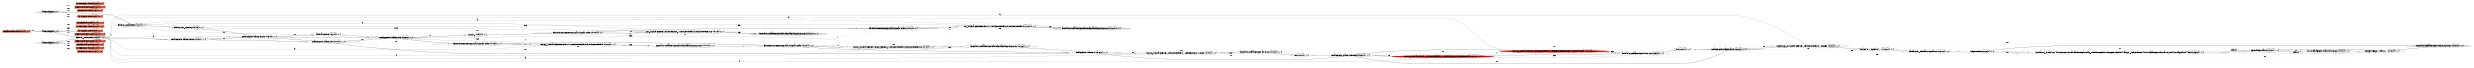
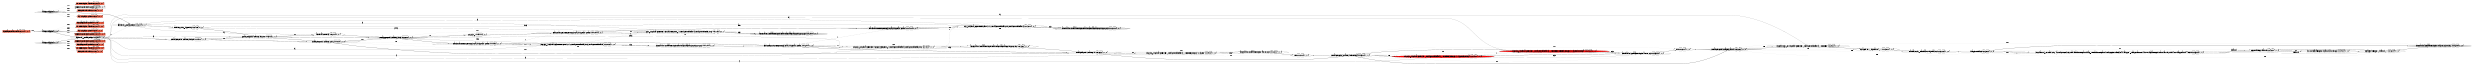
  digraph {
    rankdir=LR
    node [fillcolor=white shape=ellipse style=filled]
    edge [style=bold]
    n1 [fillcolor=lightgray label="addObjectModifyActions['0', '1', '0']" shape=diamond]
    n2 [fillcolor=tomato label="ObjectChangeCommand command@@@2@@@['1', '1', '1']" shape=box]
    n3 [fillcolor=tomato label="DBRProgressMonitor monitor@@@2@@@['0', '1', '0']" shape=box]
    n4 [fillcolor=tomato label="DBCExecutionContext executionContext@@@2@@@['0', '1', '0']" shape=box]
    n5 [label="ExasolUser obj = command.getObject()@@@3@@@['1', '1', '0']"]
    n6 [fillcolor=tomato label="ObjectChangeCommand command@@@2@@@['0', '1', '0']" shape=box]
    n7 [fillcolor=tomato label="List<DBEPersistAction> actionList@@@2@@@['0', '1', '0']" shape=box]
    n8 [label="String script = String.format(\"ALTER USER %s SET CONSUMER_GROUP = %s\",DBUtils.getQuotedIdentifier(obj),DBUtils.getQuotedIdentifier(priority))@@@14@@@['1', '1', '0']"]
    n9 [label="String script = String.format(\"GRANT PRIORITY GROUP %s to %s\",DBUtils.getQuotedIdentifier(priority),DBUtils.getQuotedIdentifier(obj))@@@10@@@['1', '1', '0']"]
    n10 [label="String script = String.format(\"ALTER USER \" + DBUtils.getQuotedIdentifier(obj) + \" IDENTIFIED AT LDAP AS '%s'\",obj.getDn())@@@19@@@['1', '1', '0']"]
    n11 [fillcolor=red label="String script = String.format(\"ALTER USER \" + DBUtils.getQuotedIdentifier(obj) + \" BY KERBEROS PRINCIPAL '%s'\",obj.getKerberosPrincipal())@@@24@@@['1', '0', '0']"]
    n12 [fillcolor=red label="String script = String.format(\"ALTER USER \" + DBUtils.getQuotedIdentifier(obj) + \" IDENTIFIED BY KERBEROS PRINCIPAL '%s'\",obj.getKerberosPrincipal())@@@24@@@['0', '1', '0']"]
    n13 [label="command.getProperties().containsKey(\"description\")@@@4@@@['1', '1', '0']" shape=diamond]
    n14 [label="command.getProperties().containsKey(\"description\")@@@5@@@['1', '1', '1']" shape=diamond]
    n15 [label="StringBuilder script = new StringBuilder(\"ALTER USER \" + DBUtils.getQuotedIdentifier(obj) + \" IDENTIFIED \")@@@29@@@['1', '1', '0']"]
    n16 [label="ExasolRole obj = command.getObject()@@@3@@@['0', '0', '1']"]
    n17 [fillcolor=lightgray label="ExasolConstants.PRIORITY_GROUP_CLASS.equals(priority.getClass().getName())@@@14@@@['0', '0', '1']" shape=diamond]
    n18 [fillcolor=lightgray label="actionList.add(new SQLDatabasePersistAction(ExasolMessages.manager_assign_priority_group,script))@@@16@@@['0', '0', '1']"]
    n19 [label="script = String.format(\"GRANT PRIORITY GROUP %s to %s\",DBUtils.getQuotedIdentifier(priority),DBUtils.getQuotedIdentifier(obj))@@@15@@@['0', '0', '1']"]
    n20 [fillcolor=tomato label="ObjectChangeCommand command@@@2@@@['1', '0', '0']" shape=box]
    n21 [fillcolor=lightgray label="addObjectModifyActions['1', '0', '0']" shape=diamond]
    n22 [fillcolor=tomato label="Map<String,Object> options@@@2@@@['0', '0', '1']" shape=box]
    n23 [fillcolor=tomato label="DBCExecutionContext executionContext@@@2@@@['1', '0', '0']" shape=box]
    n24 [fillcolor=lightgray label="command.getProperties().containsKey(\"priority\")@@@8@@@['1', '1', '1']" shape=diamond]
    n25 [label="String script = \"\"@@@9@@@['0', '0', '1']"]
    n26 [label="ExasolConstants.CONSUMER_GROUP_CLASS.equals(priority.getClass().getName())@@@10@@@['0', '0', '1']" shape=diamond]
    n27 [label="ExasolConstants.PRIORITY_GROUP_CLASS.equals(priority.getClass().getName())@@@9@@@['1', '1', '0']" shape=diamond]
    n28 [label="script = String.format(\"ALTER ROLE %s SET CONSUMER_GROUP = %s\",DBUtils.getQuotedIdentifier(obj),DBUtils.getQuotedIdentifier(priority))@@@11@@@['0', '0', '1']"]
    n29 [fillcolor=lightgray label="actionList.add(new SQLDatabasePersistAction(ExasolMessages.manager_assign_priority_group,script))@@@12@@@['0', '0', '1']"]
    n30 [label="actionList.add(new SQLDatabasePersistAction(ExasolMessages.manager_assign_priority_group,script))@@@15@@@['1', '1', '0']"]
    n31 [label="actionList.add(new SQLDatabasePersistAction(ExasolMessages.manager_assign_priority_group,script))@@@11@@@['1', '1', '0']"]
    n32 [label="ExasolConstants.CONSUMER_GROUP_CLASS.equals(priority.getClass().getName())@@@13@@@['1', '1', '0']" shape=diamond]
    n33 [label="String oldPassword = new UITask<String>(){@Override protected String runTask(){ExasolUserQueryPassword dialog = new ExasolUserQueryPassword(UIUtils.getActiveWorkbenchShell())if (dialog.open() != IDialogConstants.OK_ID) {throw new IllegalStateException(\"Password has to be provided\")}return dialog.getPassword()}}.execute()@@@33@@@['1', '1', '0']"]
    n34 [label="script.append(\" REPLACE \"\" + oldPassword + \"\"\")@@@46@@@['1', '1', '0']"]
    n35 [label="CommonUtils.isEmpty(oldPassword)@@@43@@@['1', '1', '0']" shape=diamond]
    n36 [fillcolor=lightgray label="actionList.add(new SQLDatabasePersistAction(\"Modify User\",script.toString()))@@@48@@@['1', '1', '0']"]
    n37 [label="throw new IllegalStateException(\"Old password can not be empty\")@@@44@@@['1', '1', '0']"]
    n38 [label="command.getProperties().containsKey(\"dn\")@@@18@@@['1', '1', '0']" shape=diamond]
    n39 [label="return@@@21@@@['1', '1', '0']"]
    n40 [label="command.getProperties().containsKey(\"kerberosPrincipal\")@@@23@@@['1', '1', '0']" shape=diamond]
    n41 [label="actionList.add(new SQLDatabasePersistAction(\"alter user\",script))@@@20@@@['1', '1', '0']"]
    n42 [label="!ds.hasAlterUserPrivilege()@@@32@@@['1', '1', '0']" shape=diamond]
    n43 [fillcolor=tomato label="List<DBEPersistAction> actionList@@@2@@@['1', '0', '0']" shape=box]
    n44 [label="actionList.add(new SQLDatabasePersistAction(\"alter user\",script))@@@25@@@['1', '1', '0']"]
    n45 [label="return@@@26@@@['1', '1', '0']"]
    n46 [fillcolor=lightgray label="command.getProperties().containsKey(\"password\")@@@28@@@['1', '1', '0']" shape=diamond]
    n47 [fillcolor=tomato label="Map<String,Object> options@@@2@@@['1', '0', '0']" shape=box]
    n48 [label="script.append(\" BY \"\" + obj.getPassword() + \"\" \")@@@30@@@['1', '1', '0']"]
    n49 [label="ExasolDataSource ds = (ExasolDataSource)obj.getDataSource()@@@31@@@['1', '1', '0']"]
    n50 [label="command.getProperties().containsKey(\"priority\")@@@7@@@['1', '1', '0']" shape=diamond]
    n51 [label="actionList.add(Comment(obj))@@@6@@@['0', '0', '1']"]
    n52 [label="ExasolPriority priority = obj.getPriority()@@@4@@@['0', '0', '1']"]
    n53 [fillcolor=tomato label="List<DBEPersistAction> actionList@@@2@@@['0', '0', '1']" shape=box]
-   n54 [fillcolor=tomato label="DBCExecutionContext executionContext@@@2@@@['0', '0', '1']" shape=box]
+   n54 [label="DBCExecutionContext executionContext@@@2@@@['0', '0', '1']" shape=box]
    n55 [fillcolor=tomato label="DBRProgressMonitor monitor@@@2@@@['0', '0', '1']" shape=box]
    n56 [fillcolor=lightgray label="addObjectModifyActions['0', '0', '1']" shape=diamond]
    n1 -> n2 [label=true style=dotted]
    n1 -> n3 [label=true style=dotted]
    n1 -> n4 [label=true style=dotted]
    n1 -> n5
    n1 -> n6 [label=true style=dotted]
    n1 -> n7 [label=true style=dotted]
    n5 -> n8 [label=obj style=solid]
    n5 -> n9 [label=obj style=solid]
    n5 -> n10 [label=obj style=solid]
    n5 -> n11 [label=obj style=solid]
    n5 -> n12 [label=obj style=solid]
    n5 -> n13
    n5 -> n14 [label=obj style=solid]
    n5 -> n15 [label=obj style=solid]
    n5 -> n16 [label=0 style=dashed]
    n8 -> n19 [label=0 style=dashed]
    n8 -> n30
    n8 -> n30 [label=script style=solid]
    n9 -> n28 [label=0 style=dashed]
    n9 -> n31
    n9 -> n31 [label=script style=solid]
    n10 -> n41
    n10 -> n41 [label=script style=solid]
    n11 -> n12 [label=0 style=dashed]
    n11 -> n44 [label=script style=solid]
    n11 -> n44
    n12 -> n44
    n12 -> n44 [label=script style=solid]
    n13 -> n14
    n13 -> n14 [label=true style=dotted]
    n13 -> n50
    n14 -> n24
    n14 -> n50
    n14 -> n51 [label=true style=dotted]
    n14 -> n51
    n15 -> n48
    n16 -> n19 [label=obj style=solid]
    n16 -> n28 [label=obj style=solid]
    n16 -> n51 [label=obj style=solid]
    n16 -> n52
    n17 -> n18 [label=true style=dotted]
    n17 -> n19 [label=true style=dotted]
    n17 -> n19
    n19 -> n18 [label=script style=solid]
    n19 -> n18
    n20 -> n21 [label=true style=dotted]
    n21 -> n2 [label=true style=dotted]
    n21 -> n5
    n21 -> n23 [label=true style=dotted]
    n21 -> n43 [label=true style=dotted]
    n21 -> n47 [label=true]
    n24 -> n8 [label=priority style=solid]
    n24 -> n9 [label=priority style=solid]
    n24 -> n25
    n24 -> n25 [label=true style=dotted]
    n24 -> n26 [label=true style=dotted]
    n24 -> n27
    n25 -> n26
    n26 -> n17
    n26 -> n17 [label=false style=dotted]
    n26 -> n28
    n26 -> n28 [label=true style=dotted]
    n26 -> n29 [label=true style=dotted]
    n27 -> n9
    n27 -> n9 [label=true style=dotted]
    n27 -> n26 [label=0 style=dashed]
    n27 -> n31 [label=true style=dotted]
    n27 -> n32
    n28 -> n29
    n28 -> n29 [label=script style=solid]
    n30 -> n38
    n31 -> n32
    n32 -> n8
    n32 -> n8 [label=true style=dotted]
    n32 -> n17 [label=0 style=dashed]
    n32 -> n30 [label=true style=dotted]
    n32 -> n38
    n33 -> n34 [label=oldPassword style=solid]
    n33 -> n35
    n33 -> n35 [label=oldPassword style=solid]
    n34 -> n36
    n35 -> n34
    n35 -> n37
    n35 -> n37 [label=true style=dotted]
    n37 -> n34
    n38 -> n10 [label=true style=dotted]
    n38 -> n10
    n38 -> n39 [label=true style=dotted]
    n38 -> n40
    n38 -> n41 [label=true style=dotted]
    n39 -> n40
    n40 -> n11 [label=true style=dotted]
    n40 -> n11
    n40 -> n12 [label=true style=dotted]
    n40 -> n12
    n40 -> n44 [label=true style=dotted]
    n40 -> n45 [label=true style=dotted]
    n40 -> n46
    n41 -> n39
    n42 -> n33
    n42 -> n33 [label=true style=dotted]
    n42 -> n34 [label=true style=dotted]
    n42 -> n35 [label=true style=dotted]
    n42 -> n36
    n44 -> n45
    n45 -> n46
    n46 -> n15 [label=true style=dotted]
    n46 -> n15
    n46 -> n36 [label=true style=dotted]
    n46 -> n42 [label=true style=dotted]
    n46 -> n48 [label=true style=dotted]
    n46 -> n49 [label=true style=dotted]
    n48 -> n49
    n49 -> n42
    n50 -> n24 [label=true style=dotted]
    n50 -> n24
    n50 -> n27 [label=true style=dotted]
    n50 -> n32 [label=true style=dotted]
    n50 -> n38
    n51 -> n24
    n52 -> n14
    n52 -> n19 [label=priority style=solid]
    n52 -> n28 [label=priority style=solid]
    n56 -> n2 [label=true style=dotted]
    n56 -> n16
    n56 -> n22 [label=true style=dotted]
    n56 -> n53 [label=true style=dotted]
    n56 -> n54 [label=true style=dotted]
    n56 -> n55 [label=true style=dotted]
  }
